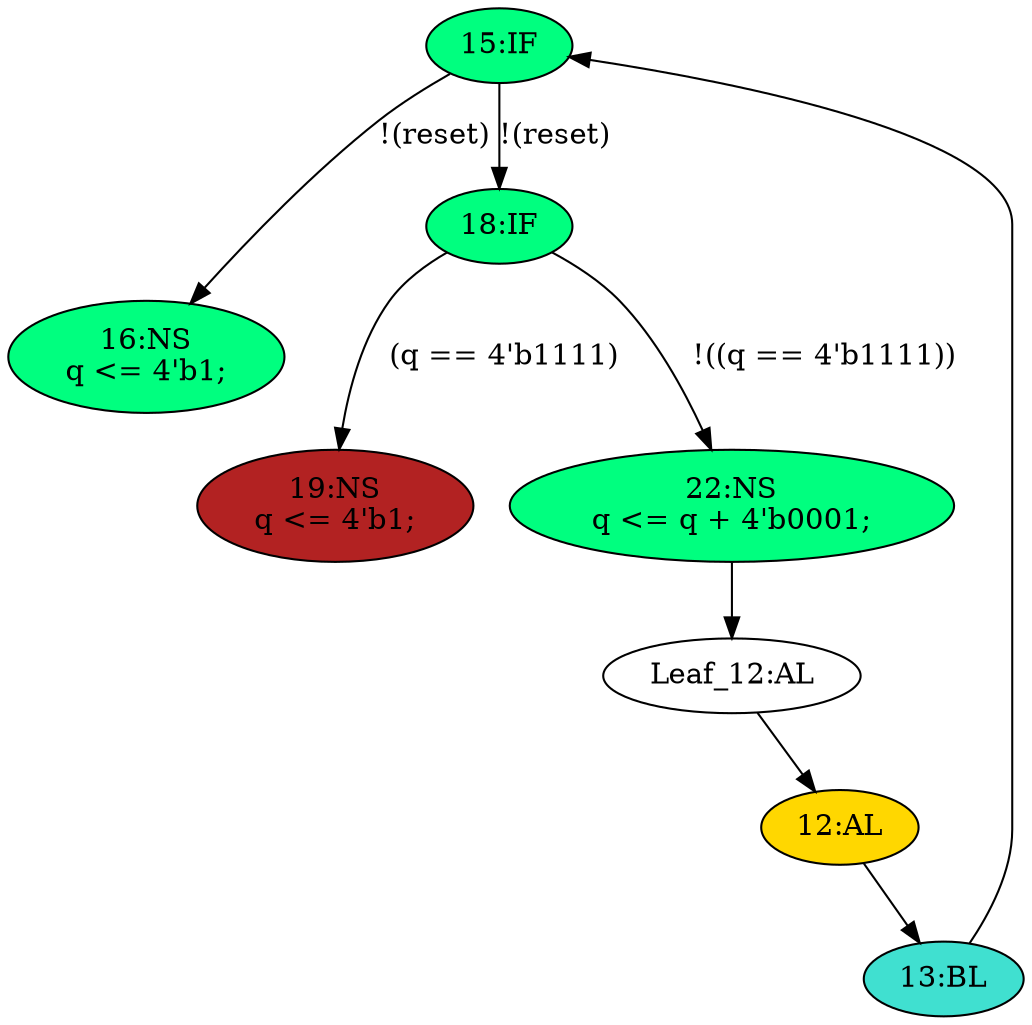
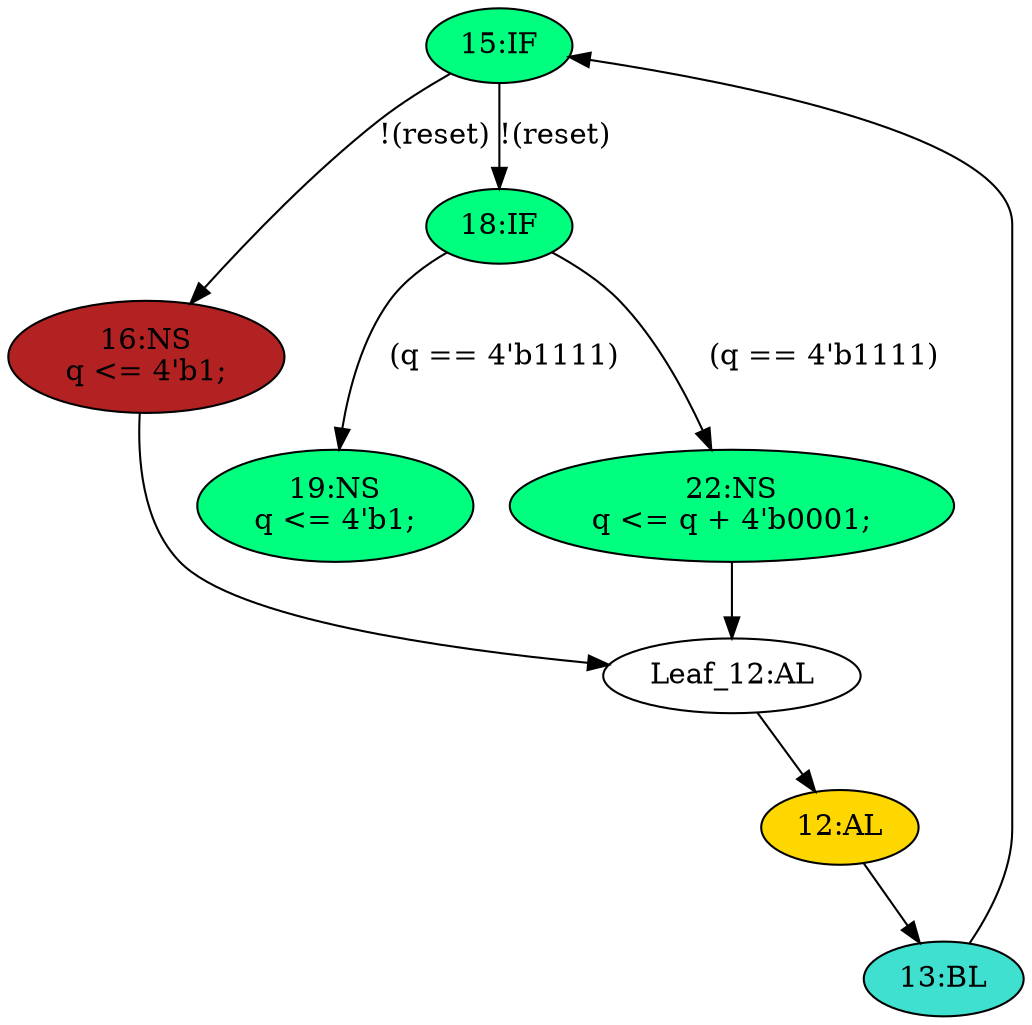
  strict digraph {
    node [fillcolor=springgreen statements="[]" style=filled typ=NonblockingSubstitution]
    edge [cond="[]" lineno=None]
    n1 [ast="<pyverilog.vparser.ast.IfStatement object at 0x7fda9f6b7390>" label="15:IF" typ=IfStatement]
-   n2 [ast="<pyverilog.vparser.ast.NonblockingSubstitution object at 0x7fda9f656910>" label="16:NS\nq <= 4'b1;" statements="[<pyverilog.vparser.ast.NonblockingSubstitution object at 0x7fda9f656910>]"]
+   n2 [ast="<pyverilog.vparser.ast.NonblockingSubstitution object at 0x7fda9f656910>" fillcolor=firebrick label="16:NS\nq <= 4'b1;" statements="[<pyverilog.vparser.ast.NonblockingSubstitution object at 0x7fda9f656910>]"]
    n3 [ast="<pyverilog.vparser.ast.IfStatement object at 0x7fda9f6a3210>" label="18:IF" typ=IfStatement]
    n4 [def_var="['q']" label="Leaf_12:AL" fillcolor="" statements="" style="" typ=""]
-   n5 [ast="<pyverilog.vparser.ast.NonblockingSubstitution object at 0x7fda9f6a3890>" fillcolor=firebrick label="19:NS\nq <= 4'b1;" statements="[<pyverilog.vparser.ast.NonblockingSubstitution object at 0x7fda9f6a3890>]"]
+   n5 [ast="<pyverilog.vparser.ast.NonblockingSubstitution object at 0x7fda9f6a3890>" label="19:NS\nq <= 4'b1;" statements="[<pyverilog.vparser.ast.NonblockingSubstitution object at 0x7fda9f6a3890>]"]
    n6 [ast="<pyverilog.vparser.ast.NonblockingSubstitution object at 0x7fda9f6b1150>" label="22:NS\nq <= q + 4'b0001;" statements="[<pyverilog.vparser.ast.NonblockingSubstitution object at 0x7fda9f6b1150>]"]
    n7 [ast="<pyverilog.vparser.ast.Always object at 0x7fda9f735e10>" clk_sens=True fillcolor=gold label="12:AL" sens="['clk', 'reset']" typ=Always use_var="['reset', 'q']"]
    n8 [ast="<pyverilog.vparser.ast.Block object at 0x7fda9f735690>" fillcolor=turquoise label="13:BL" typ=Block]
    n1 -> n2 [cond="['reset']" label="!(reset)" lineno=15]
    n1 -> n3 [cond="['reset']" label="!(reset)" lineno=15]
+   n2 -> n4
    n3 -> n5 [cond="['q']" label="(q == 4'b1111)" lineno=18]
-   n3 -> n6 [cond="['q']" label="!((q == 4'b1111))" lineno=18]
+   n3 -> n6 [cond="['q']" label="(q == 4'b1111)" lineno=18]
    n4 -> n7 [cond="" lineno=""]
    n6 -> n4
    n7 -> n8
    n8 -> n1
  }
